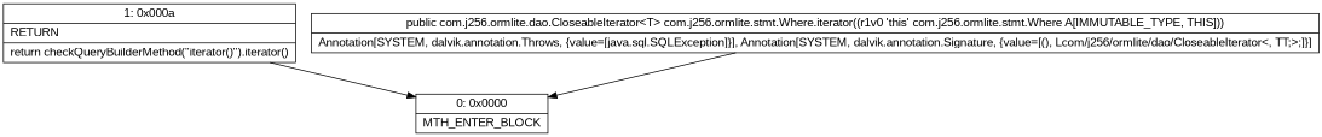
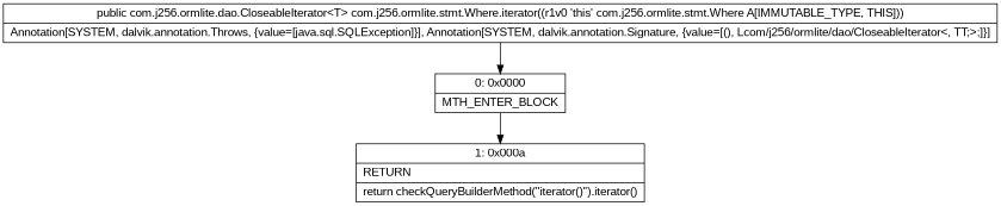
  digraph {
    fontname="Liberation Sans"
    node [shape=record fontname="Liberation Sans"]
    edge [fontname="Liberation Sans"]
    n1 [label="{0\:\ 0x0000|MTH_ENTER_BLOCK\l}"]
    n2 [label="{1\:\ 0x000a|RETURN\l|return checkQueryBuilderMethod(\"iterator()\").iterator()\l}"]
    n3 [label="{public com.j256.ormlite.dao.CloseableIterator\<T\> com.j256.ormlite.stmt.Where.iterator((r1v0 'this' com.j256.ormlite.stmt.Where A[IMMUTABLE_TYPE, THIS]))  | Annotation[SYSTEM, dalvik.annotation.Throws, \{value=[java.sql.SQLException]\}], Annotation[SYSTEM, dalvik.annotation.Signature, \{value=[(), Lcom\/j256\/ormlite\/dao\/CloseableIterator\<, TT;\>;]\}]\l}"]
-   n2 -> n1
+   n1 -> n2
    n3 -> n1
  }
